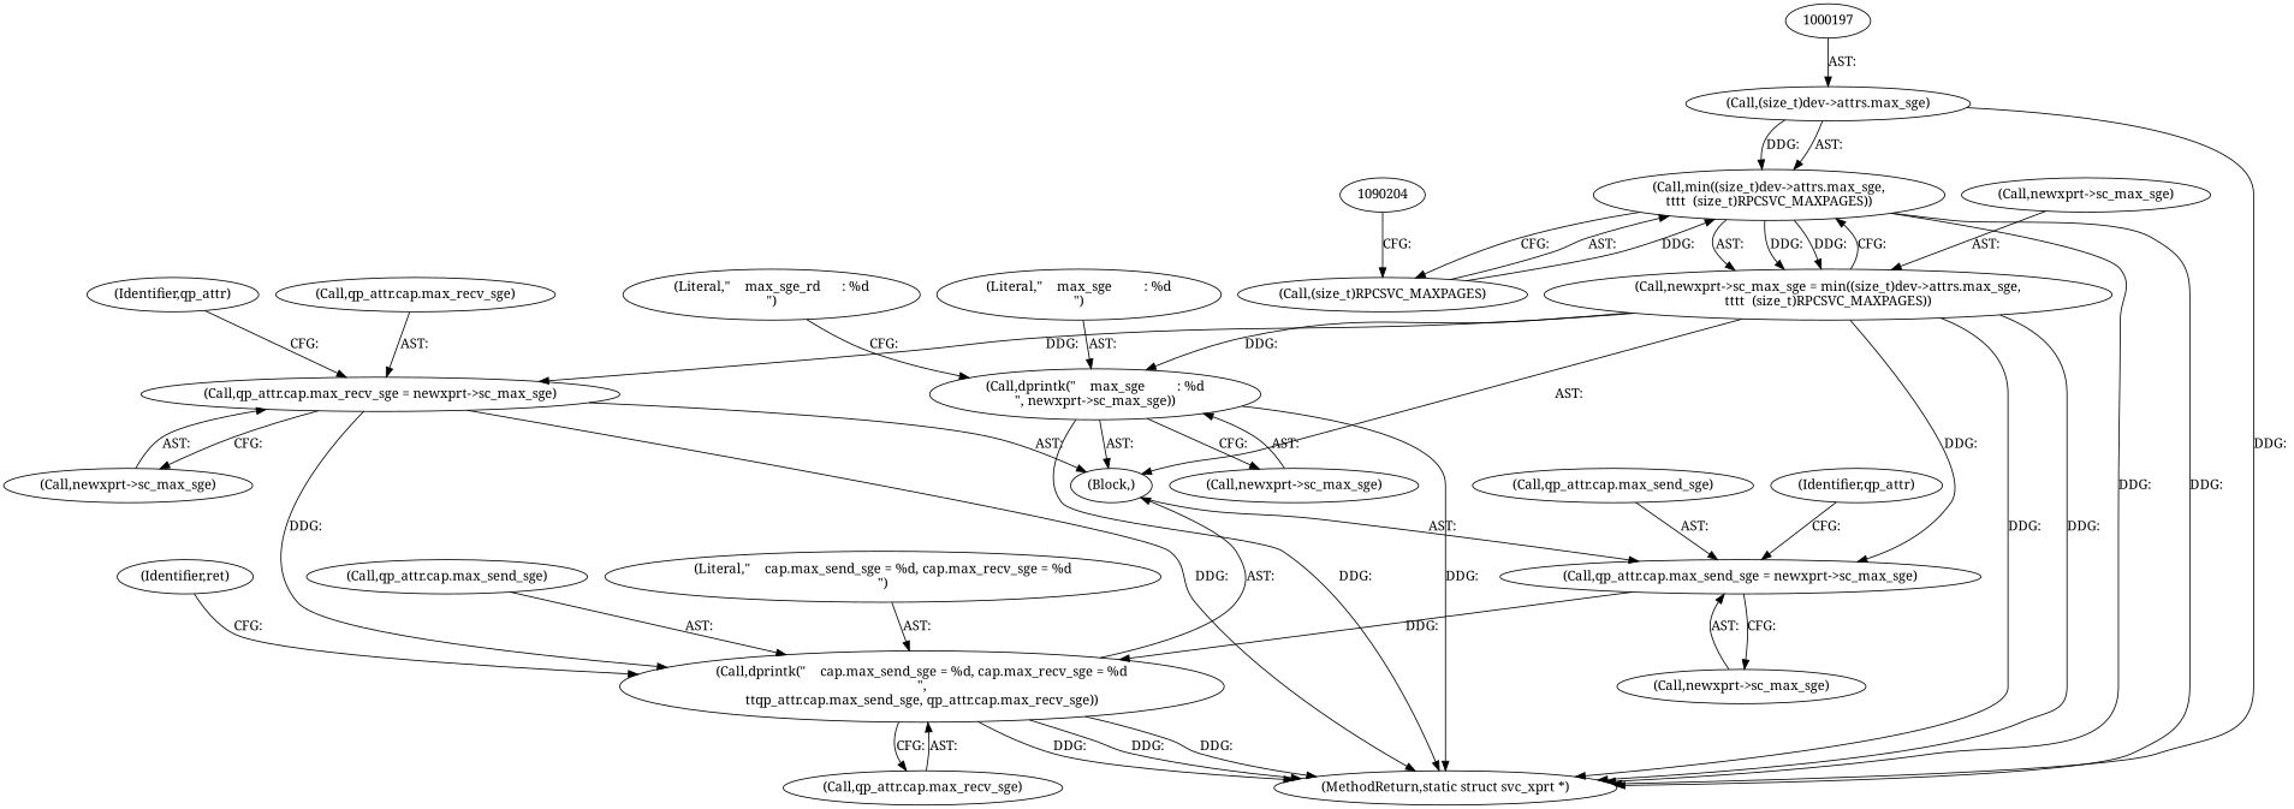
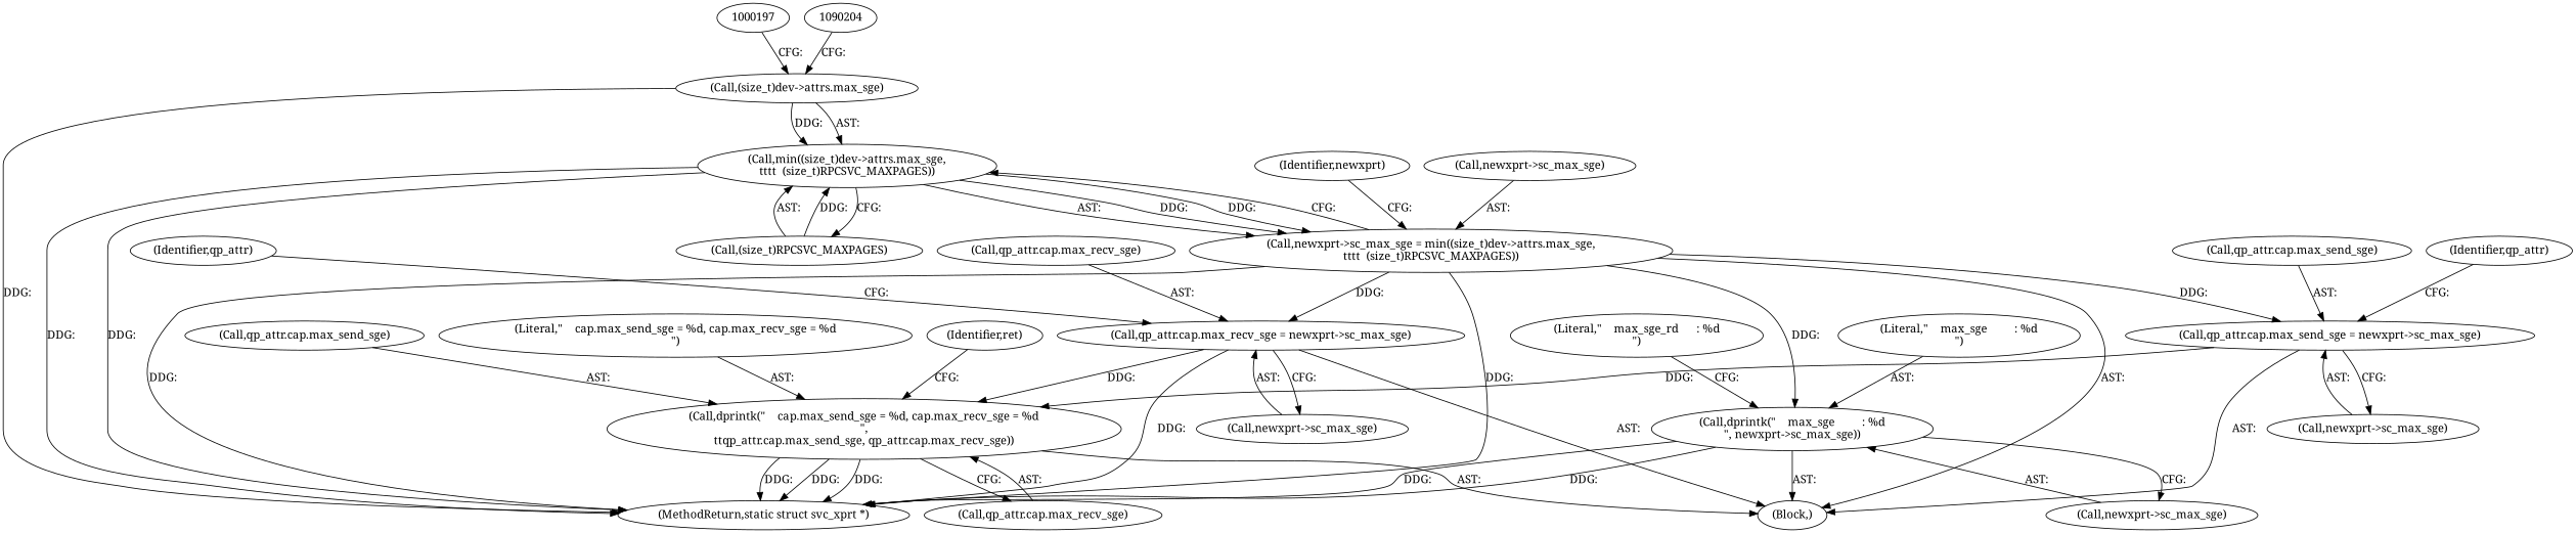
  digraph {
    fontname="Noto Serif"
    node [fontname="Noto Serif"]
    edge [fontname="Noto Serif"]
    n1 [label="(Call,(size_t)dev->attrs.max_sge)"]
    n2 [label="(Call,min((size_t)dev->attrs.max_sge,\n\t\t\t\t  (size_t)RPCSVC_MAXPAGES))"]
    n3 [label="(MethodReturn,static struct svc_xprt *)"]
    n4 [label="(Call,newxprt->sc_max_sge = min((size_t)dev->attrs.max_sge,\n\t\t\t\t  (size_t)RPCSVC_MAXPAGES))"]
    n5 [label="(Call,(size_t)RPCSVC_MAXPAGES)"]
    n6 [label="(Call,qp_attr.cap.max_send_sge = newxprt->sc_max_sge)"]
    n7 [label="(Call,qp_attr.cap.max_recv_sge = newxprt->sc_max_sge)"]
    n8 [label="(Call,dprintk(\"    max_sge         : %d\n\", newxprt->sc_max_sge))"]
    n9 [label="(Block,)"]
    n10 [label="(Call,dprintk(\"    cap.max_send_sge = %d, cap.max_recv_sge = %d\n\",\n\t\tqp_attr.cap.max_send_sge, qp_attr.cap.max_recv_sge))"]
    n11 [label="(Call,newxprt->sc_max_sge)"]
    n12 [label="(Call,newxprt->sc_max_sge)"]
    n13 [label="(Call,newxprt->sc_max_sge)"]
    n14 [label="(Call,qp_attr.cap.max_recv_sge)"]
    n15 [label="(Literal,\"    cap.max_send_sge = %d, cap.max_recv_sge = %d\n\")"]
+   n16 [label="(Identifier,newxprt)"]
    n17 [label="(Call,qp_attr.cap.max_send_sge)"]
    n18 [label="(Identifier,ret)"]
    n19 [label="(Call,qp_attr.cap.max_send_sge)"]
    n20 [label="(Call,newxprt->sc_max_sge)"]
    n21 [label="(Literal,\"    max_sge         : %d\n\")"]
    n22 [label="(Literal,\"    max_sge_rd      : %d\n\")"]
    n23 [label="(Identifier,qp_attr)"]
    n24 [label="(Identifier,qp_attr)"]
    n25 [label="(Call,qp_attr.cap.max_recv_sge)"]
    1000197
    n27 [label=1090204]
    n1 -> n2 [label="AST: "]
    n1 -> n2 [label="DDG: "]
    n1 -> n3 [label="DDG: "]
    n2 -> n3 [label="DDG: "]
    n2 -> n3 [label="DDG: "]
    n2 -> n4 [label="AST: "]
    n2 -> n4 [label="DDG: "]
    n2 -> n4 [label="DDG: "]
    n2 -> n5 [label="CFG: "]
    n4 -> n2 [label="CFG: "]
    n4 -> n3 [label="DDG: "]
    n4 -> n3 [label="DDG: "]
    n4 -> n6 [label="DDG: "]
    n4 -> n7 [label="DDG: "]
    n4 -> n8 [label="DDG: "]
    n4 -> n9 [label="AST: "]
    n5 -> n2 [label="AST: "]
    n5 -> n2 [label="DDG: "]
-   n9 -> n6 [label="AST: "]
+   n6 -> n9 [label="AST: "]
    n6 -> n10 [label="DDG: "]
    n6 -> n11 [label="CFG: "]
    n7 -> n3 [label="DDG: "]
    n7 -> n9 [label="AST: "]
    n7 -> n10 [label="DDG: "]
    n7 -> n12 [label="CFG: "]
    n8 -> n3 [label="DDG: "]
    n8 -> n3 [label="DDG: "]
    n8 -> n9 [label="AST: "]
    n8 -> n13 [label="CFG: "]
    n10 -> n3 [label="DDG: "]
    n10 -> n3 [label="DDG: "]
    n10 -> n3 [label="DDG: "]
    n10 -> n9 [label="AST: "]
    n10 -> n14 [label="CFG: "]
    n11 -> n6 [label="AST: "]
    n12 -> n7 [label="AST: "]
    n13 -> n8 [label="AST: "]
    n14 -> n10 [label="AST: "]
    n15 -> n10 [label="AST: "]
+   n16 -> n4 [label="CFG: "]
    n17 -> n6 [label="AST: "]
    n18 -> n10 [label="CFG: "]
    n19 -> n10 [label="AST: "]
    n20 -> n4 [label="AST: "]
    n21 -> n8 [label="AST: "]
    n22 -> n8 [label="CFG: "]
    n23 -> n7 [label="CFG: "]
    n24 -> n6 [label="CFG: "]
    n25 -> n7 [label="AST: "]
-   1000197 -> n1 [label="AST: "]
-   n27 -> n5 [label="CFG: "]
+   1000197 -> n1 [label="CFG: "]
+   n27 -> n1 [label="CFG: "]
  }
